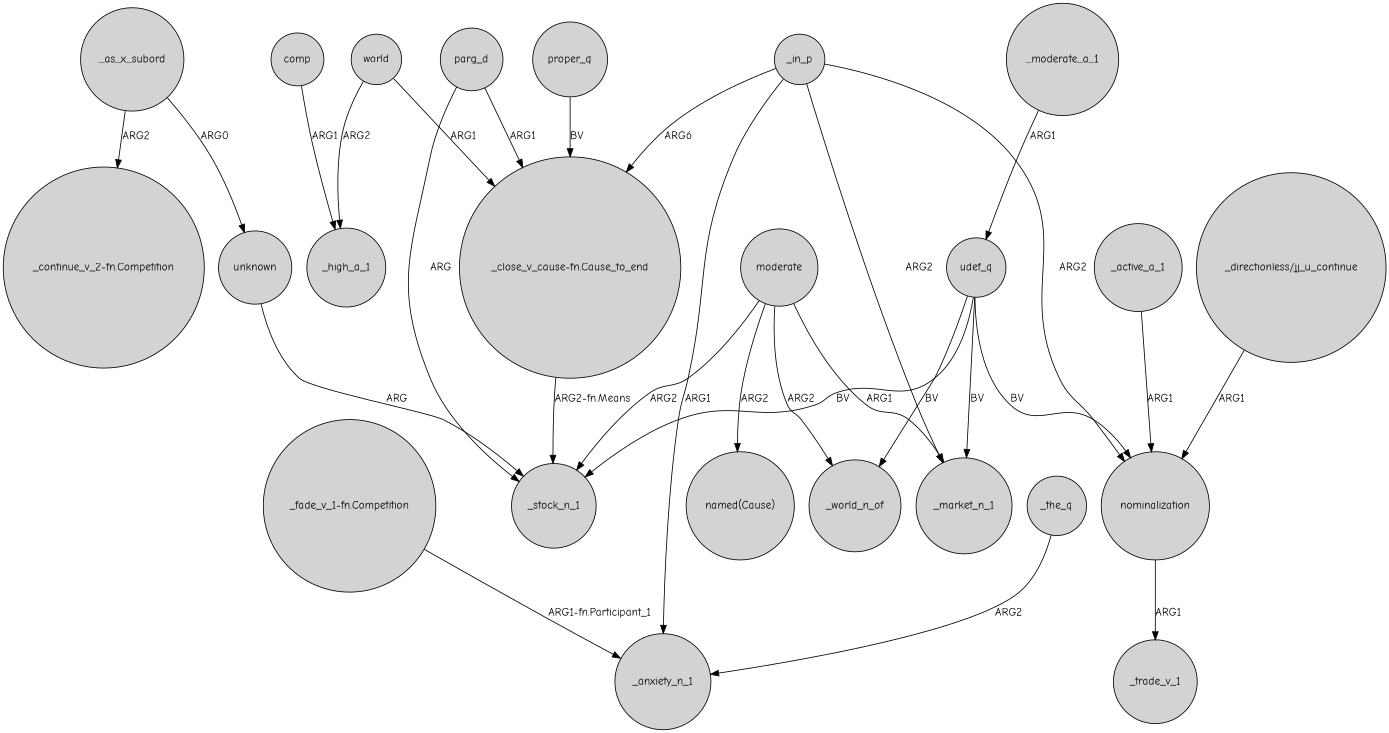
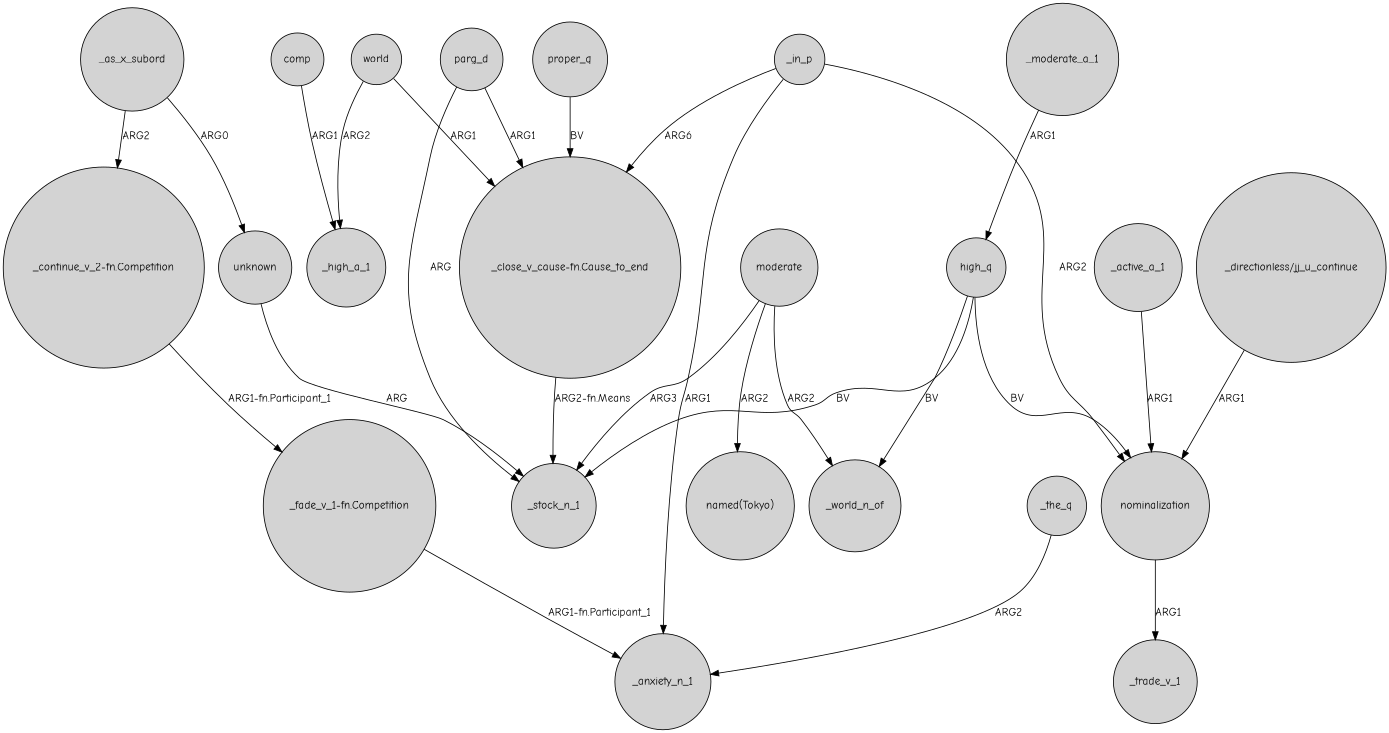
  digraph {
    fontname="Comic Neue"
    node [fontname="Comic Neue" shape=circle style=filled]
    edge [fontname="Comic Neue"]
    n1 [label="_directionless/jj_u_continue"]
    nominalization
    _trade_v_1
-   udef_q
-   _market_n_1
+   udef_q [label=high_q]
    _stock_n_1
    _world_n_of
    _active_a_1
    "_close_v_cause-fn.Cause_to_end"
    parg_d
    _moderate_a_1
    _the_q
    _anxiety_n_1
    n14 [label=moderate]
-   "named(Tokyo)" [label="named(Cause)"]
+   "named(Tokyo)"
    n16 [label=world]
    _high_a_1
    _in_p
    comp
    "_continue_v_2-fn.Competition"
    "_fade_v_1-fn.Competition"
    proper_q
    _as_x_subord
    unknown
    n1 -> nominalization [label=ARG1]
    nominalization -> _trade_v_1 [label=ARG1]
    udef_q -> nominalization [label=BV]
-   udef_q -> _market_n_1 [label=BV]
    udef_q -> _stock_n_1 [label=BV]
    udef_q -> _world_n_of [label=BV]
    _active_a_1 -> nominalization [label=ARG1]
    "_close_v_cause-fn.Cause_to_end" -> _stock_n_1 [label="ARG2-fn.Means"]
    parg_d -> _stock_n_1 [label=ARG]
    parg_d -> "_close_v_cause-fn.Cause_to_end" [label=ARG1]
    _moderate_a_1 -> udef_q [label=ARG1]
    _the_q -> _anxiety_n_1 [label=ARG2]
-   n14 -> _market_n_1 [label=ARG1]
-   n14 -> _stock_n_1 [label=ARG2]
+   n14 -> _stock_n_1 [label=ARG3]
    n14 -> _world_n_of [label=ARG2]
    n14 -> "named(Tokyo)" [label=ARG2]
    n16 -> "_close_v_cause-fn.Cause_to_end" [label=ARG1]
    n16 -> _high_a_1 [label=ARG2]
    _in_p -> nominalization [label=ARG2]
-   _in_p -> _market_n_1 [label=ARG2]
    _in_p -> "_close_v_cause-fn.Cause_to_end" [label=ARG6]
    _in_p -> _anxiety_n_1 [label=ARG1]
    comp -> _high_a_1 [label=ARG1]
+   "_continue_v_2-fn.Competition" -> "_fade_v_1-fn.Competition" [label="ARG1-fn.Participant_1"]
    "_fade_v_1-fn.Competition" -> _anxiety_n_1 [label="ARG1-fn.Participant_1"]
    proper_q -> "_close_v_cause-fn.Cause_to_end" [label=BV]
    _as_x_subord -> "_continue_v_2-fn.Competition" [label=ARG2]
    _as_x_subord -> unknown [label=ARG0]
    unknown -> _stock_n_1 [label=ARG]
  }
